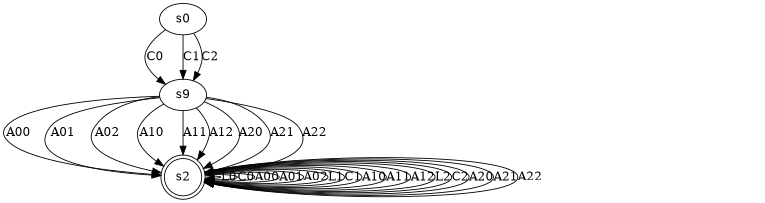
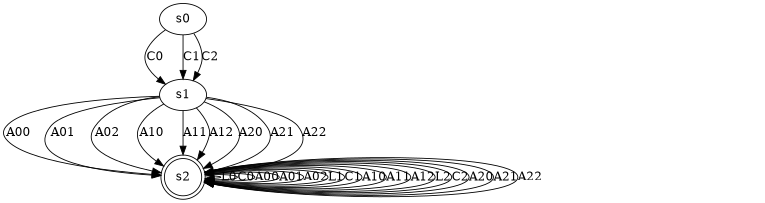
  digraph {
    n1 [label=s0]
-   n2 [label=s9]
+   n2 [label=s1]
    n3 [label=s2 shape=doublecircle]
    n1 -> n2 [label=C0]
    n1 -> n2 [label=C1]
    n1 -> n2 [label=C2]
    n2 -> n3 [label=A00]
    n2 -> n3 [label=A01]
    n2 -> n3 [label=A02]
    n2 -> n3 [label=A10]
    n2 -> n3 [label=A11]
    n2 -> n3 [label=A12]
    n2 -> n3 [label=A20]
    n2 -> n3 [label=A21]
    n2 -> n3 [label=A22]
    n3 -> n3 [label=L0]
    n3 -> n3 [label=C0]
    n3 -> n3 [label=A00]
    n3 -> n3 [label=A01]
    n3 -> n3 [label=A02]
    n3 -> n3 [label=L1]
    n3 -> n3 [label=C1]
    n3 -> n3 [label=A10]
    n3 -> n3 [label=A11]
    n3 -> n3 [label=A12]
    n3 -> n3 [label=L2]
    n3 -> n3 [label=C2]
    n3 -> n3 [label=A20]
    n3 -> n3 [label=A21]
    n3 -> n3 [label=A22]
  }
